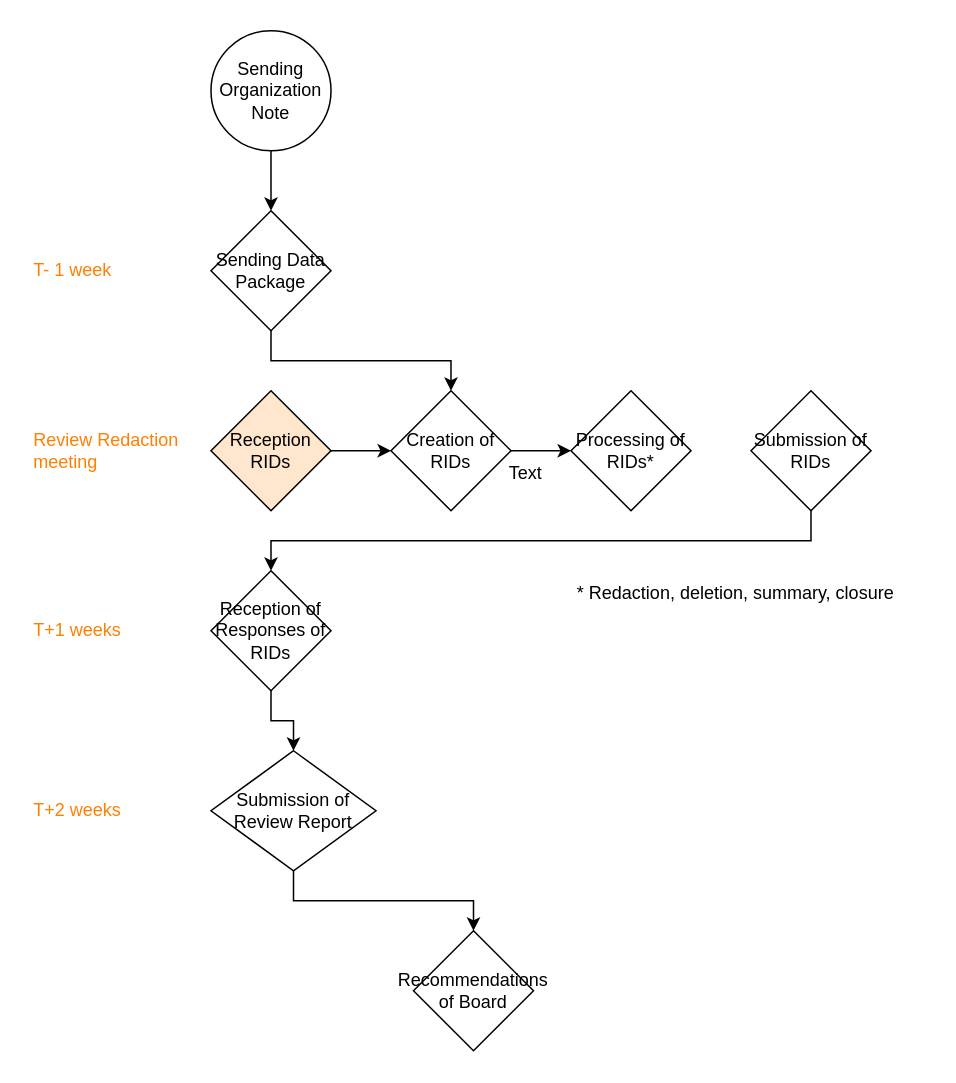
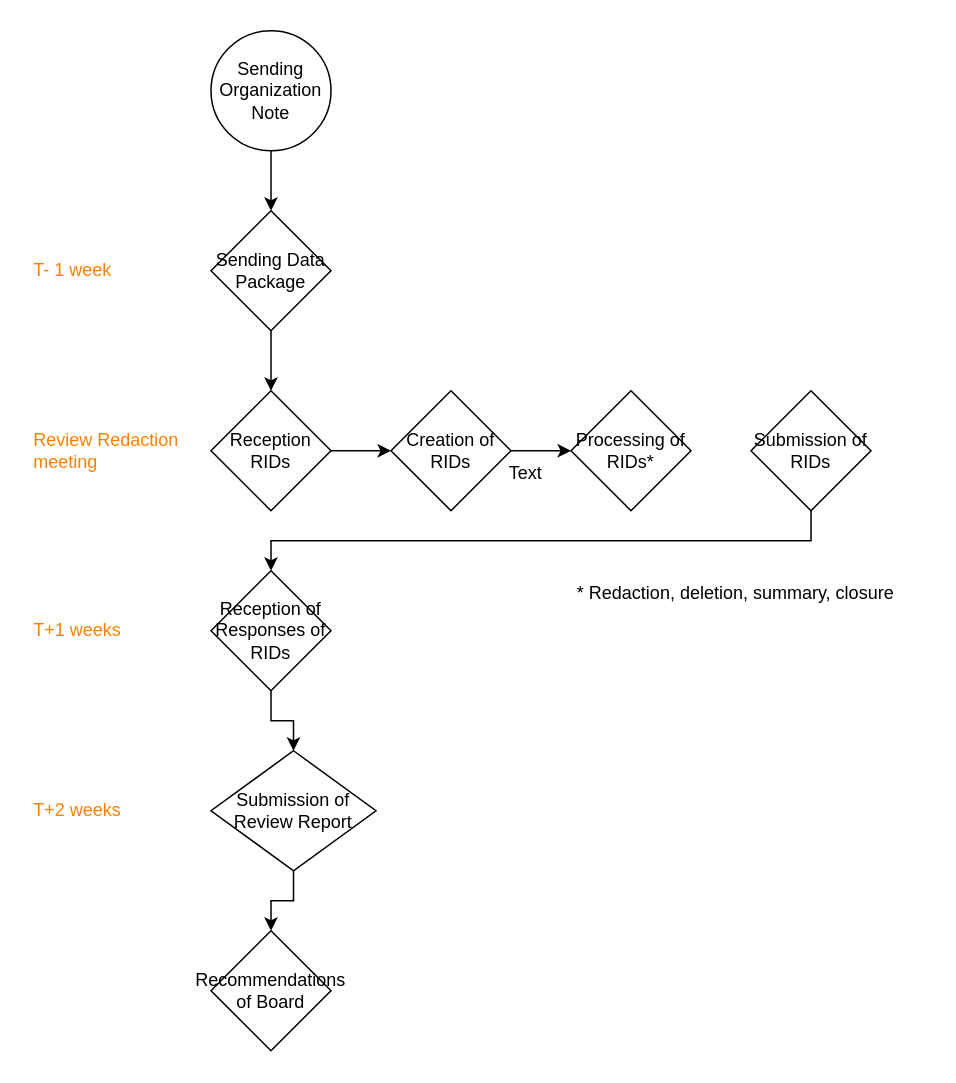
  <mxCell id="0" />
  <mxCell id="1" parent="0" />
  <mxCell id="2" style="edgeStyle=orthogonalEdgeStyle;rounded=0;orthogonalLoop=1;jettySize=auto;html=1;exitX=0.5;exitY=1;exitDx=0;exitDy=0;entryX=0.5;entryY=0;entryDx=0;entryDy=0;" edge="1" parent="1" source="3" target="5"><mxGeometry relative="1" as="geometry" /></mxCell>
  <mxCell id="3" value="Sending Organization Note" style="ellipse;whiteSpace=wrap;html=1;" vertex="1" parent="1"><mxGeometry x="140" y="20" width="80" height="80" as="geometry" /></mxCell>
- <mxCell id="4" style="edgeStyle=orthogonalEdgeStyle;rounded=0;orthogonalLoop=1;jettySize=auto;html=1;exitX=0.5;exitY=1;exitDx=0;exitDy=0;" edge="1" parent="1" source="5" target="9"><mxGeometry relative="1" as="geometry" /></mxCell>
+ <mxCell id="4" style="edgeStyle=orthogonalEdgeStyle;rounded=0;orthogonalLoop=1;jettySize=auto;html=1;exitX=0.5;exitY=1;exitDx=0;exitDy=0;entryX=0.5;entryY=0;entryDx=0;entryDy=0;" edge="1" parent="1" source="5" target="7"><mxGeometry relative="1" as="geometry" /></mxCell>
  <mxCell id="5" value="Sending Data Package" style="rhombus;whiteSpace=wrap;html=1;" vertex="1" parent="1"><mxGeometry x="140" y="140" width="80" height="80" as="geometry" /></mxCell>
  <mxCell id="6" style="edgeStyle=orthogonalEdgeStyle;rounded=0;orthogonalLoop=1;jettySize=auto;html=1;exitX=1;exitY=0.5;exitDx=0;exitDy=0;entryX=0;entryY=0.5;entryDx=0;entryDy=0;" edge="1" parent="1" source="7" target="9"><mxGeometry relative="1" as="geometry" /></mxCell>
- <mxCell id="7" value="Reception RIDs" style="rhombus;whiteSpace=wrap;html=1;fillColor=#ffe6cc;" vertex="1" parent="1"><mxGeometry x="140" y="260" width="80" height="80" as="geometry" /></mxCell>
+ <mxCell id="7" value="Reception RIDs" style="rhombus;whiteSpace=wrap;html=1;" vertex="1" parent="1"><mxGeometry x="140" y="260" width="80" height="80" as="geometry" /></mxCell>
  <mxCell id="8" style="edgeStyle=orthogonalEdgeStyle;rounded=0;orthogonalLoop=1;jettySize=auto;html=1;exitX=1;exitY=0.5;exitDx=0;exitDy=0;entryX=0;entryY=0.5;entryDx=0;entryDy=0;" edge="1" parent="1" source="9" target="10"><mxGeometry relative="1" as="geometry" /></mxCell>
  <mxCell id="9" value="Creation of RIDs" style="rhombus;whiteSpace=wrap;html=1;" vertex="1" parent="1"><mxGeometry x="260" y="260" width="80" height="80" as="geometry" /></mxCell>
  <mxCell id="10" value="Processing of RIDs*" style="rhombus;whiteSpace=wrap;html=1;" vertex="1" parent="1"><mxGeometry x="380" y="260" width="80" height="80" as="geometry" /></mxCell>
  <mxCell id="11" style="edgeStyle=orthogonalEdgeStyle;rounded=0;orthogonalLoop=1;jettySize=auto;html=1;exitX=0.5;exitY=1;exitDx=0;exitDy=0;entryX=0.5;entryY=0;entryDx=0;entryDy=0;" edge="1" parent="1" source="12" target="14"><mxGeometry relative="1" as="geometry" /></mxCell>
  <mxCell id="12" value="Submission of RIDs" style="rhombus;whiteSpace=wrap;html=1;" vertex="1" parent="1"><mxGeometry x="500" y="260" width="80" height="80" as="geometry" /></mxCell>
  <mxCell id="13" style="edgeStyle=orthogonalEdgeStyle;rounded=0;orthogonalLoop=1;jettySize=auto;html=1;exitX=0.5;exitY=1;exitDx=0;exitDy=0;entryX=0.5;entryY=0;entryDx=0;entryDy=0;" edge="1" parent="1" source="14" target="16"><mxGeometry relative="1" as="geometry" /></mxCell>
  <mxCell id="14" value="Reception of Responses of RIDs" style="rhombus;whiteSpace=wrap;html=1;" vertex="1" parent="1"><mxGeometry x="140" y="380" width="80" height="80" as="geometry" /></mxCell>
  <mxCell id="15" style="edgeStyle=orthogonalEdgeStyle;rounded=0;orthogonalLoop=1;jettySize=auto;html=1;exitX=0.5;exitY=1;exitDx=0;exitDy=0;" edge="1" parent="1" source="16" target="17"><mxGeometry relative="1" as="geometry" /></mxCell>
  <mxCell id="16" value="Submission of Review Report" style="rhombus;whiteSpace=wrap;html=1;" vertex="1" parent="1"><mxGeometry x="140" y="500" width="110" height="80" as="geometry" /></mxCell>
- <mxCell id="17" value="Recommendations of Board" style="rhombus;whiteSpace=wrap;html=1;" vertex="1" parent="1"><mxGeometry x="275" y="620" width="80" height="80" as="geometry" /></mxCell>
+ <mxCell id="17" value="Recommendations of Board" style="rhombus;whiteSpace=wrap;html=1;" vertex="1" parent="1"><mxGeometry x="140" y="620" width="80" height="80" as="geometry" /></mxCell>
  <mxCell id="18" value="* Redaction, deletion, summary, closure" style="text;html=1;align=center;verticalAlign=middle;whiteSpace=wrap;rounded=0;" vertex="1" parent="1"><mxGeometry x="365" y="390" width="250" height="10" as="geometry" /></mxCell>
  <mxCell id="19" value="Text" style="text;html=1;align=center;verticalAlign=middle;whiteSpace=wrap;rounded=0;" vertex="1" parent="1"><mxGeometry x="320" y="300" width="60" height="30" as="geometry" /></mxCell>
  <mxCell id="20" value="T- 1 week" style="text;html=1;align=left;verticalAlign=middle;whiteSpace=wrap;rounded=0;fontColor=light-dark(#ff8000, #ededed);" vertex="1" parent="1"><mxGeometry x="20" y="165" width="60" height="30" as="geometry" /></mxCell>
  <mxCell id="21" value="Review Redaction meeting" style="text;html=1;align=left;verticalAlign=middle;whiteSpace=wrap;rounded=0;fontColor=light-dark(#ff8000, #ededed);" vertex="1" parent="1"><mxGeometry x="20" y="285" width="110" height="30" as="geometry" /></mxCell>
  <mxCell id="22" value="T+1 weeks" style="text;html=1;align=left;verticalAlign=middle;whiteSpace=wrap;rounded=0;fontColor=light-dark(#ff8000, #ededed);" vertex="1" parent="1"><mxGeometry x="20" y="405" width="70" height="30" as="geometry" /></mxCell>
  <mxCell id="23" value="T+2 weeks" style="text;html=1;align=left;verticalAlign=middle;whiteSpace=wrap;rounded=0;fontColor=light-dark(#ff8000, #ededed);" vertex="1" parent="1"><mxGeometry x="20" y="525" width="70" height="30" as="geometry" /></mxCell>
